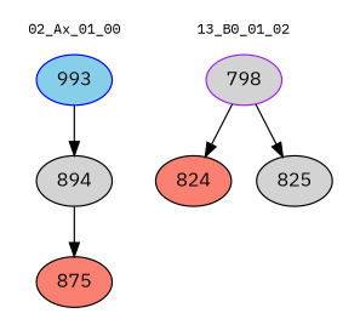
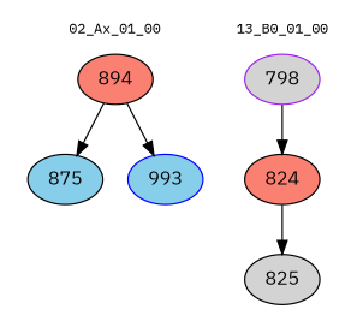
  digraph {
    fontname="IBM Plex Mono"
    node [color=black fillcolor=salmon fontname="IBM Plex Mono" style=filled]
    edge [color=black fontname="IBM Plex Mono"]
-   n1 [fillcolor=lightgrey label=894]
-   n2 [label=875]
+   n1 [label=894]
+   n2 [fillcolor=skyblue label=875]
    n3 [color=blue fillcolor=skyblue label=993]
    n4 [label=824]
    n5 [color=purple fillcolor=lightgrey label=798]
    n6 [fillcolor=lightgrey label=825]
    subgraph cluster_1 {
      color=white
      fontsize=10
      label="02_Ax_01_00"
      n1
      n2
      n3
    }
    subgraph cluster_2 {
      color=white
      fontsize=10
-     label="13_B0_01_02"
+     label="13_B0_01_00"
      n4
      n5
      n6
    }
    n1 -> n2
-   n3 -> n1
-   n5 -> n6
+   n1 -> n3
+   n4 -> n6
    n5 -> n4
  }
